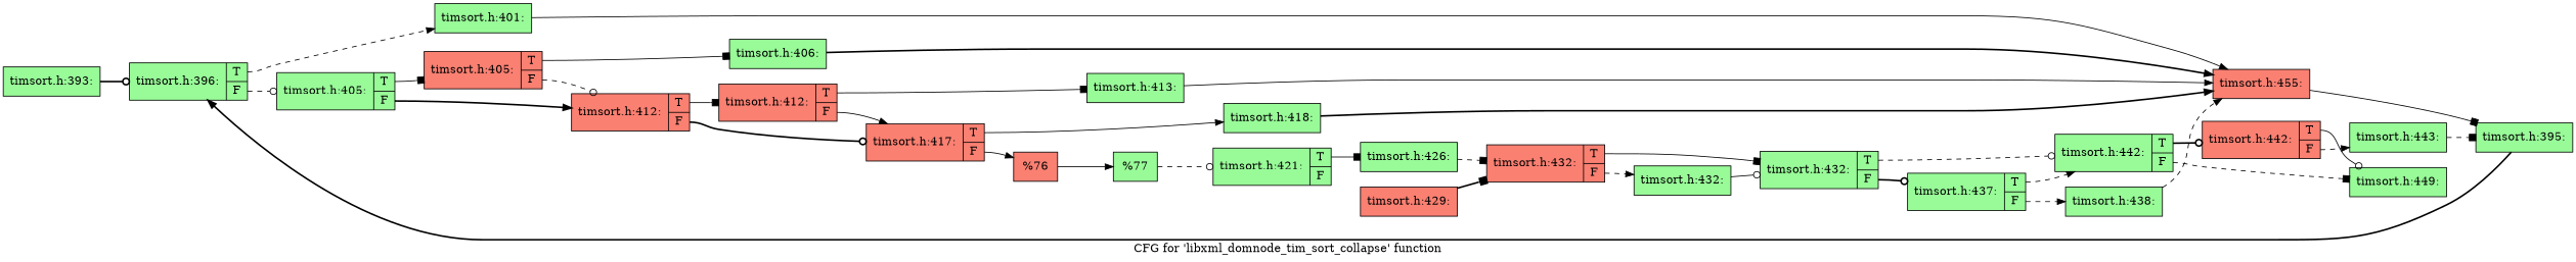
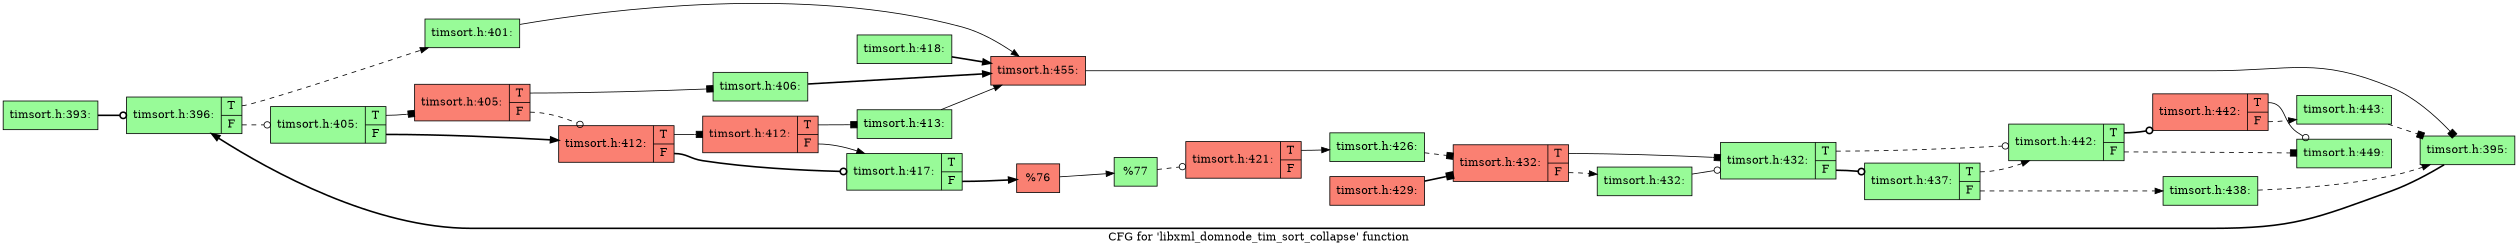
  digraph {
    label="CFG for 'libxml_domnode_tim_sort_collapse' function"
    rankdir=LR
    node [fillcolor=palegreen shape=record style=filled]
    edge [arrowhead=normal style=solid]
    n1 [label="{timsort.h:393:}"]
    n2 [label="{timsort.h:396:|{<s0>T|<s1>F}}"]
    n3 [label="{timsort.h:401:}"]
    n4 [label="{timsort.h:405:|{<s0>T|<s1>F}}"]
    n5 [fillcolor=salmon label="{timsort.h:455:}"]
    n6 [fillcolor=salmon label="{timsort.h:405:|{<s0>T|<s1>F}}"]
    n7 [fillcolor=salmon label="{timsort.h:412:|{<s0>T|<s1>F}}"]
    n8 [label="{timsort.h:395:}"]
    n9 [label="{timsort.h:406:}"]
    n10 [fillcolor=salmon label="{timsort.h:412:|{<s0>T|<s1>F}}"]
-   n11 [fillcolor=salmon label="{timsort.h:417:|{<s0>T|<s1>F}}"]
+   n11 [label="{timsort.h:417:|{<s0>T|<s1>F}}"]
    n12 [label="{timsort.h:413:}"]
    n13 [label="{timsort.h:418:}"]
    n14 [fillcolor=salmon label="{%76}"]
    n15 [label="{%77}"]
-   n16 [label="{timsort.h:421:|{<s0>T|<s1>F}}"]
+   n16 [fillcolor=salmon label="{timsort.h:421:|{<s0>T|<s1>F}}"]
    n17 [label="{timsort.h:426:}"]
    n18 [fillcolor=salmon label="{timsort.h:432:|{<s0>T|<s1>F}}"]
    n19 [fillcolor=salmon label="{timsort.h:429:}"]
    n20 [label="{timsort.h:432:|{<s0>T|<s1>F}}"]
    n21 [label="{timsort.h:432:}"]
    n22 [label="{timsort.h:442:|{<s0>T|<s1>F}}"]
    n23 [label="{timsort.h:437:|{<s0>T|<s1>F}}"]
    n24 [fillcolor=salmon label="{timsort.h:442:|{<s0>T|<s1>F}}"]
    n25 [label="{timsort.h:449:}"]
    n26 [label="{timsort.h:438:}"]
    n27 [label="{timsort.h:443:}"]
    n1 -> n2 [arrowhead=odot style=bold]
    n2 -> n3 [style=dashed tailport=s0]
    n2 -> n4 [arrowhead=odot style=dashed tailport=s1]
    n3 -> n5
    n4 -> n6 [arrowhead=box tailport=s0]
    n4 -> n7 [style=bold tailport=s1]
    n5 -> n8 [arrowhead=box]
    n6 -> n7 [arrowhead=odot style=dashed tailport=s1]
    n6 -> n9 [arrowhead=box tailport=s0]
    n7 -> n10 [arrowhead=box tailport=s0]
    n7 -> n11 [arrowhead=odot style=bold tailport=s1]
    n8 -> n2 [style=bold]
    n9 -> n5 [style=bold]
    n10 -> n11 [tailport=s1]
    n10 -> n12 [arrowhead=box tailport=s0]
-   n11 -> n13 [tailport=s0]
-   n11 -> n14 [tailport=s1]
+   n11 -> n14 [style=bold tailport=s1]
    n12 -> n5
    n13 -> n5 [style=bold]
    n14 -> n15
    n15 -> n16 [arrowhead=odot style=dashed]
-   n16 -> n17 [arrowhead=box tailport=s0]
+   n16 -> n17 [tailport=s0]
    n17 -> n18 [arrowhead=box style=dashed]
    n18 -> n20 [arrowhead=box tailport=s0]
    n18 -> n21 [style=dashed tailport=s1]
    n19 -> n18 [arrowhead=box style=bold]
    n20 -> n22 [arrowhead=odot style=dashed tailport=s0]
    n20 -> n23 [arrowhead=odot style=bold tailport=s1]
    n21 -> n20 [arrowhead=odot]
    n22 -> n24 [arrowhead=odot style=bold tailport=s0]
    n22 -> n25 [arrowhead=box style=dashed tailport=s1]
    n23 -> n22 [style=dashed tailport=s0]
    n23 -> n26 [style=dashed tailport=s1]
    n24 -> n25 [arrowhead=odot tailport=s0]
    n24 -> n27 [style=dashed tailport=s1]
-   n26 -> n5 [style=dashed]
+   n26 -> n8 [style=dashed]
    n27 -> n8 [arrowhead=box style=dashed]
  }
